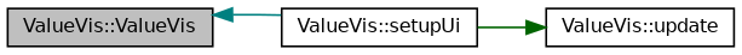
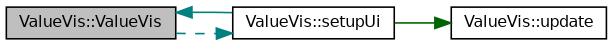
  digraph {
    rankdir=LR
    node [color=black fillcolor=white fontname=Helvetica fontsize=10 shape=record style=filled]
    edge [color=teal fontname=Helvetica fontsize=10 labelfontname=Helvetica labelfontsize=10 style=solid]
    n1 [fillcolor=grey75 fontcolor=black height=0.2 label="ValueVis::ValueVis" width=0.4]
    n2 [height=0.2 label="ValueVis::setupUi" width=0.4]
    n3 [height=0.2 label="ValueVis::update" width=0.4]
+   n1 -> n2 [style=dashed]
    n2 -> n1
    n2 -> n3 [color=darkgreen]
  }
